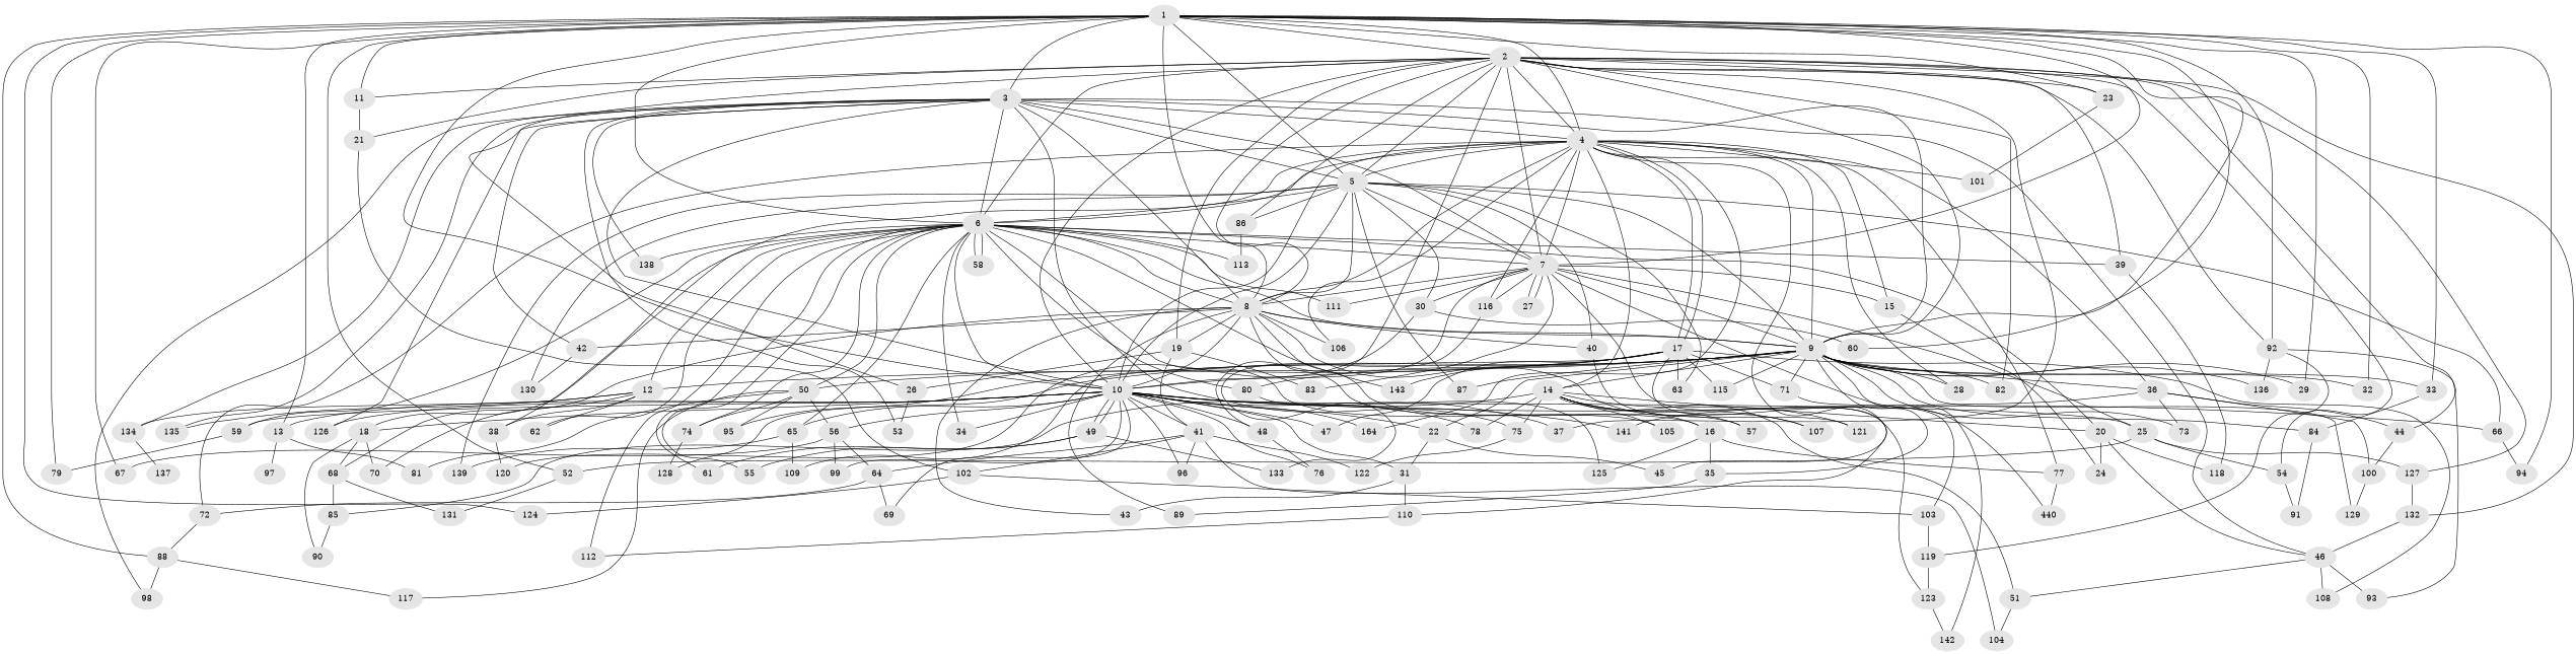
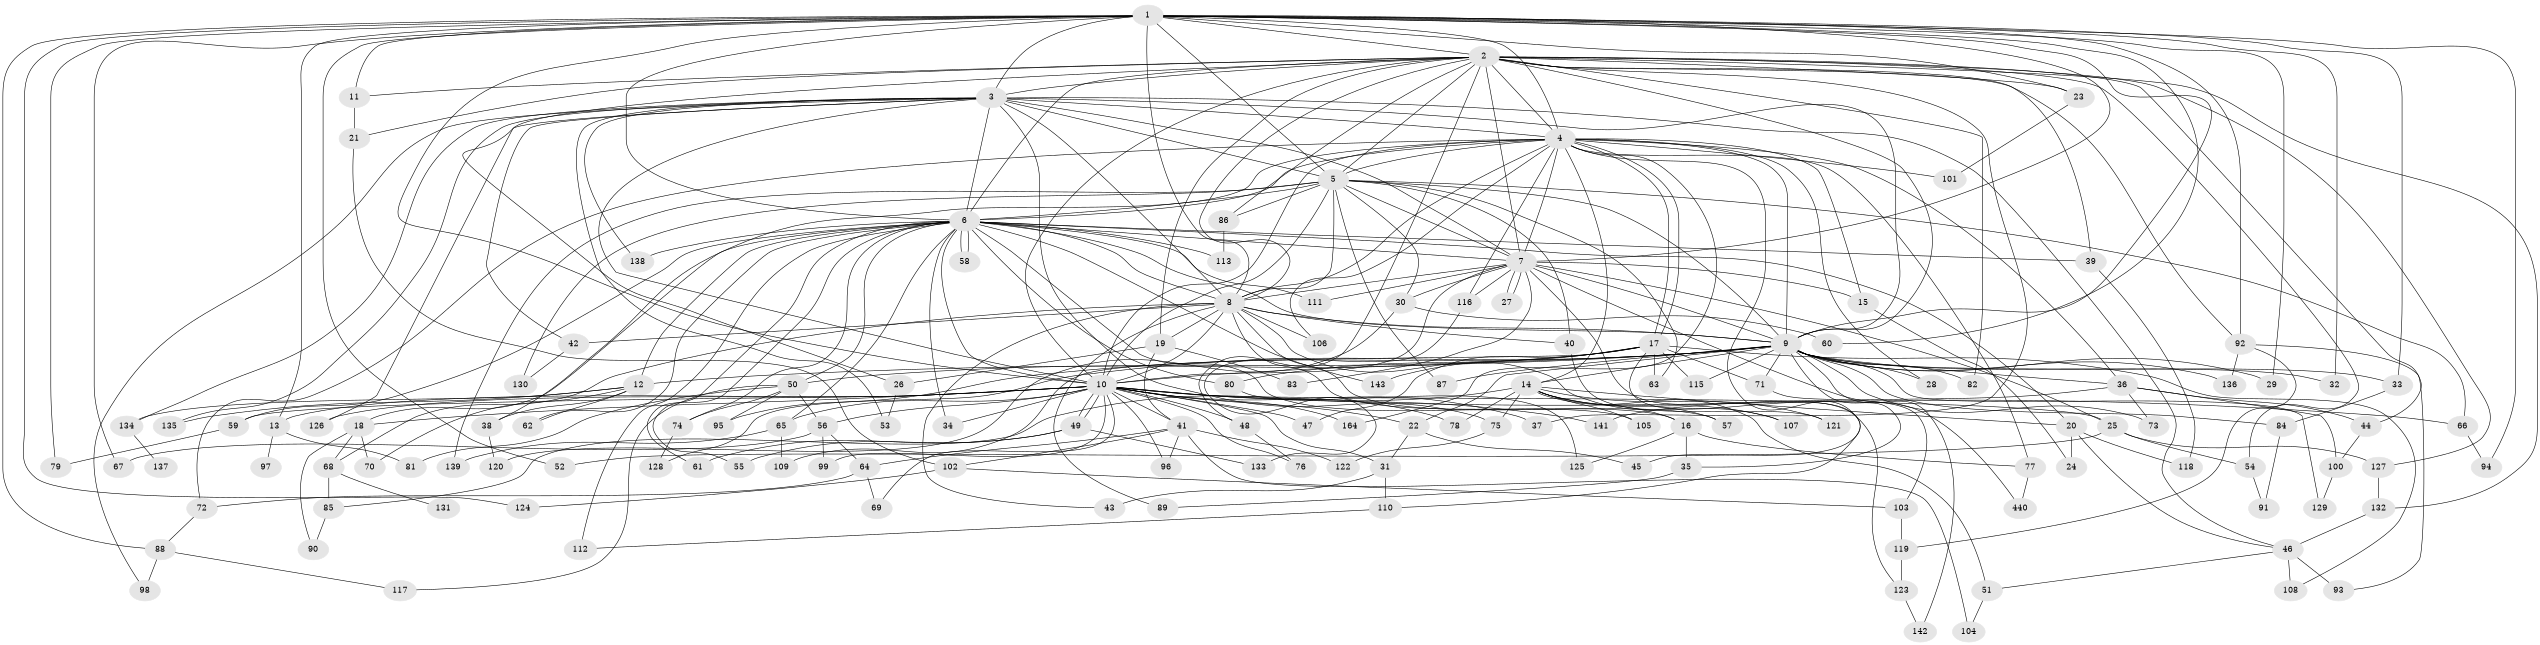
  graph {
    node [color=gray90 style=filled]
    1
    2
    3
    4
    5
    6
    7
    8
    9
    10
    11
    13
    23
    29
    32
    33
    52
    60
    67
    79
    88
    92
    94
    124
    19
    21
    26
    37
    39
    44
    48
    54
    82
    86
    127
    132
    42
    46
    53
    75
    98
    126
    134
    135
    138
    14
    15
    17
    28
    36
    38
    45
    72
    77
    101
    106
    n57 [label=164]
    116
    30
    40
    63
    66
    87
    130
    139
    12
    18
    20
    34
    50
    55
    58
    59
    61
    62
    65
    74
    80
    105
    111
    112
    113
    143
    25
    27
    83
    123
    n88 [label=440]
    16
    43
    57
    68
    89
    107
    22
    35
    71
    73
    84
    95
    115
    128
    129
    136
    142
    31
    41
    47
    49
    56
    69
    76
    78
    96
    99
    141
    81
    97
    131
    117
    93
    119
    102
    118
    100
    91
    51
    108
    122
    137
    85
    121
    24
    109
    110
    120
    133
    70
    90
    125
    103
    64
    104
    1 -- 2
    1 -- 3
    1 -- 4
    1 -- 5
    1 -- 6
    1 -- 7
    1 -- 8
    1 -- 9
    1 -- 10
    1 -- 11
    1 -- 13
    1 -- 23
    1 -- 29
    1 -- 32
    1 -- 33
    1 -- 52
    1 -- 60
    1 -- 67
    1 -- 79
    1 -- 88
    1 -- 92
    1 -- 94
    1 -- 124
+   2 -- 3
    2 -- 4
    2 -- 5
    2 -- 6
    2 -- 7
    2 -- 8
    2 -- 9
    2 -- 10
    2 -- 11
    2 -- 23
    2 -- 92
    2 -- 19
    2 -- 21
    2 -- 26
    2 -- 37
    2 -- 39
    2 -- 44
    2 -- 48
    2 -- 54
    2 -- 82
    2 -- 86
    2 -- 127
    2 -- 132
    3 -- 4
    3 -- 5
    3 -- 6
    3 -- 7
    3 -- 8
    3 -- 9
    3 -- 10
    3 -- 42
    3 -- 46
    3 -- 53
    3 -- 75
    3 -- 98
    3 -- 126
    3 -- 134
    3 -- 135
    3 -- 138
    4 -- 5
    4 -- 6
    4 -- 7
    4 -- 8
    4 -- 9
    4 -- 10
    4 -- 14
    4 -- 15
    4 -- 17
    4 -- 17
    4 -- 28
    4 -- 36
    4 -- 38
    4 -- 45
    4 -- 72
    4 -- 77
    4 -- 101
    4 -- 106
    4 -- n57
    4 -- 116
    5 -- 6
    5 -- 7
    5 -- 8
    5 -- 9
    5 -- 10
    5 -- 86
    5 -- 30
    5 -- 40
    5 -- 63
    5 -- 66
    5 -- 87
    5 -- 130
    5 -- 139
    6 -- 7
    6 -- 8
    6 -- 9
    6 -- 10
    6 -- 39
    6 -- 138
    6 -- 12
    6 -- 18
    6 -- 20
    6 -- 34
    6 -- 50
    6 -- 55
    6 -- 58
    6 -- 58
    6 -- 59
    6 -- 61
    6 -- 62
    6 -- 65
    6 -- 74
    6 -- 80
    6 -- 105
    6 -- 111
    6 -- 112
    6 -- 113
    6 -- 143
    7 -- 8
    7 -- 9
    7 -- 10
    7 -- 15
    7 -- 116
    7 -- 30
    7 -- 111
    7 -- 25
    7 -- 27
    7 -- 27
    7 -- 83
    7 -- 123
    7 -- n88
    8 -- 9
    8 -- 10
    8 -- 19
    8 -- 42
    8 -- 106
    8 -- 40
    8 -- 16
    8 -- 43
    8 -- 57
    8 -- 68
    8 -- 89
    8 -- 107
    9 -- 10
    9 -- 29
    9 -- 32
    9 -- 33
    9 -- 82
    9 -- 14
    9 -- 28
    9 -- 36
    9 -- 87
    9 -- 12
    9 -- 22
    9 -- 35
    9 -- 71
    9 -- 73
    9 -- 84
    9 -- 95
    9 -- 115
    9 -- 128
    9 -- 129
    9 -- 136
    9 -- 142
    10 -- 13
    10 -- 37
    10 -- 48
    10 -- 126
    10 -- n57
    10 -- 66
    10 -- 18
    10 -- 34
    10 -- 59
    10 -- 65
    10 -- 25
    10 -- 22
    10 -- 31
    10 -- 41
    10 -- 47
    10 -- 49
    10 -- 49
    10 -- 56
    10 -- 69
    10 -- 76
    10 -- 78
    10 -- 96
    10 -- 99
    10 -- 141
    11 -- 21
    13 -- 81
    13 -- 97
    23 -- 101
    33 -- 84
-   52 -- 131
    88 -- 98
    88 -- 117
    92 -- 136
    92 -- 93
    92 -- 119
    19 -- 26
    19 -- 83
    19 -- 41
    21 -- 102
    26 -- 53
    39 -- 118
    44 -- 100
    48 -- 76
    54 -- 91
    86 -- 113
    127 -- 132
    132 -- 46
    42 -- 130
    46 -- 93
    46 -- 51
    46 -- 108
    75 -- 122
    134 -- 137
    14 -- 75
    14 -- 20
    14 -- 105
    14 -- 16
    14 -- 57
    14 -- 107
    14 -- 78
    14 -- 51
    14 -- 85
    14 -- 121
    15 -- 24
    17 -- 63
    17 -- 50
    17 -- 80
    17 -- 143
    17 -- 71
    17 -- 115
    17 -- 47
    17 -- 108
    17 -- 109
    17 -- 110
    36 -- 44
    36 -- 73
    36 -- 141
    36 -- 100
    38 -- 120
    72 -- 88
    77 -- n88
    116 -- 133
    30 -- 60
    30 -- 120
    40 -- 121
    66 -- 94
    12 -- 134
    12 -- 135
    12 -- 38
    12 -- 62
    12 -- 70
    18 -- 68
    18 -- 70
    18 -- 90
    20 -- 46
    20 -- 118
    20 -- 24
    50 -- 74
    50 -- 95
    50 -- 56
    50 -- 81
    50 -- 117
    59 -- 79
    65 -- 139
    65 -- 109
    74 -- 128
    80 -- 125
    25 -- 52
    25 -- 54
    25 -- 127
    123 -- 142
    16 -- 77
    16 -- 35
    16 -- 125
    68 -- 131
    68 -- 85
    22 -- 45
    22 -- 31
    35 -- 89
    71 -- 103
    84 -- 91
    31 -- 43
    31 -- 110
    41 -- 96
    41 -- 102
    41 -- 122
    41 -- 64
    41 -- 104
    49 -- 55
    49 -- 61
    49 -- 133
    56 -- 67
    56 -- 99
    56 -- 64
    119 -- 123
    102 -- 124
    102 -- 103
    100 -- 129
    51 -- 104
    85 -- 90
    110 -- 112
    103 -- 119
    64 -- 72
    64 -- 69
  }
